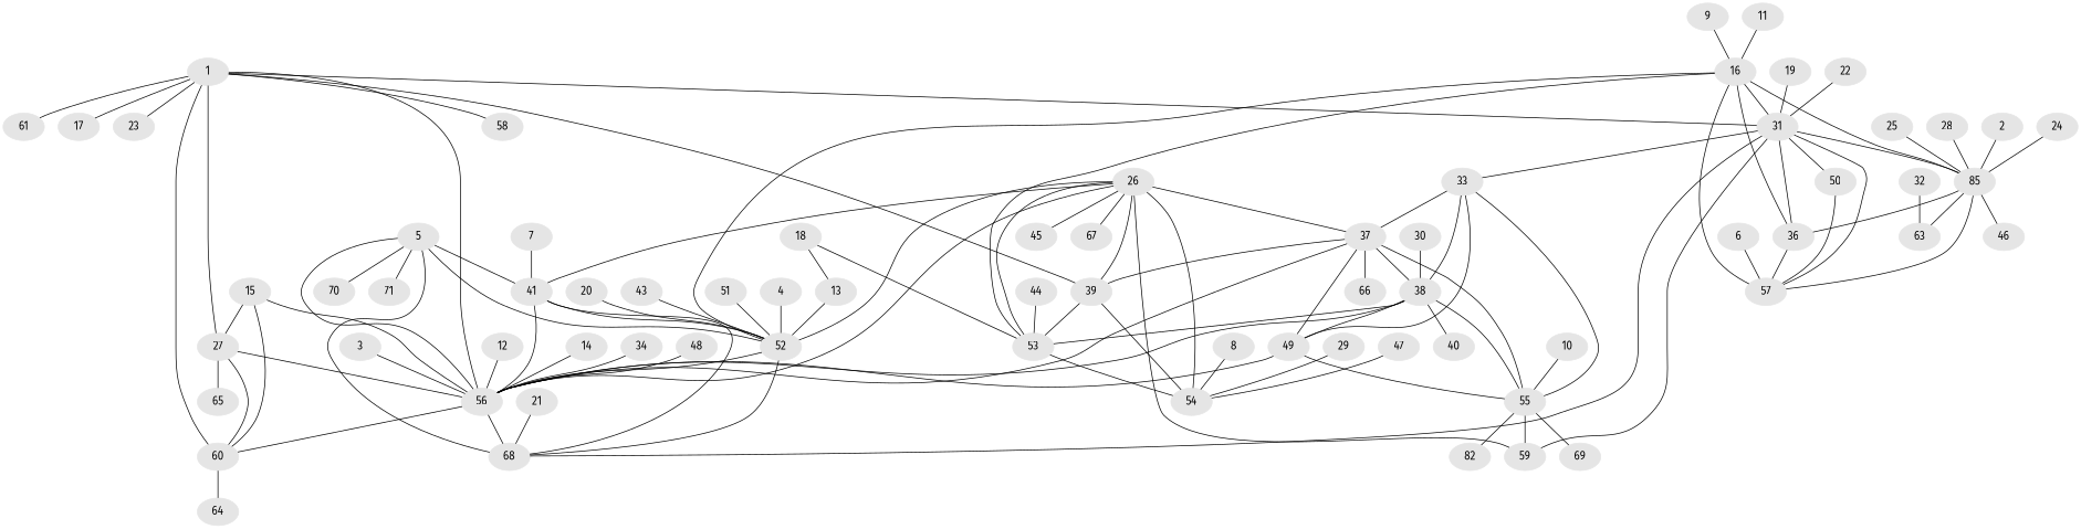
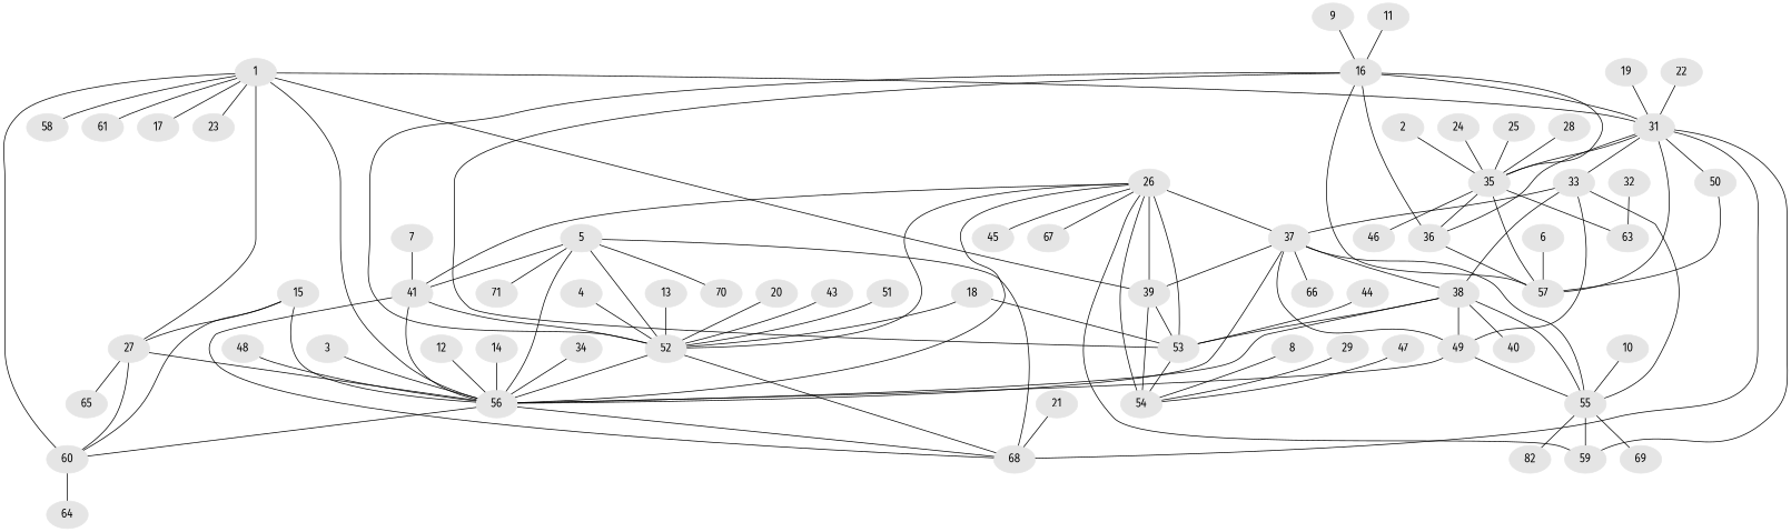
  graph {
    fontname="Fira Sans"
    node [color=gray90 fontname="Fira Sans" style=filled]
    edge [fontname="Fira Sans" weight=1.0]
    1
    17
    23
    27
    31
    39
    56
    58
    60
    61
    15
    65
-   35 [label=85]
+   35
    68
    57
    36
    59
    33
    50
    54
    53
    64
    2
    46
    63
    3
    4
    52
    5
    41
    70
    71
    6
    7
    8
    9
    16
    10
    55
    n40 [label=82]
    69
    11
    12
    13
    14
    18
    19
    20
    21
    22
    24
    25
    26
    37
    45
    67
    38
    49
    66
    28
    29
-   30
    40
    32
    34
    43
    44
    47
    48
    51
    1 -- 17
    1 -- 23
    1 -- 27 [weight=3.0]
    1 -- 31 [weight=2.0]
    1 -- 39
    1 -- 56 [weight=3.0]
    1 -- 58
    1 -- 60 [weight=3.0]
    1 -- 61
    27 -- 56
    27 -- 60
    27 -- 65
    31 -- 35
    31 -- 68
    31 -- 57
    31 -- 36
    31 -- 59
    31 -- 33
    31 -- 50
    39 -- 54 [weight=3.0]
    39 -- 53 [weight=3.0]
    56 -- 60
    56 -- 68
    60 -- 64
    15 -- 27
    15 -- 56
    15 -- 60
    35 -- 57
    35 -- 36
    35 -- 46
    35 -- 63
    36 -- 57
    33 -- 55 [weight=2.0]
    33 -- 37 [weight=2.0]
    33 -- 38 [weight=4.0]
    33 -- 49 [weight=2.0]
    50 -- 57
    53 -- 54
    2 -- 35
    3 -- 56
    4 -- 52
    52 -- 56
    52 -- 68
    5 -- 56 [weight=3.0]
    5 -- 68 [weight=3.0]
    5 -- 52 [weight=3.0]
    5 -- 41 [weight=3.0]
    5 -- 70
    5 -- 71
    41 -- 56
    41 -- 68
    41 -- 52
    6 -- 57
    7 -- 41
    8 -- 54
    9 -- 16
    16 -- 31 [weight=3.0]
    16 -- 35 [weight=3.0]
    16 -- 57 [weight=3.0]
    16 -- 36 [weight=3.0]
    16 -- 53
    16 -- 52
    10 -- 55
    55 -- 59
    55 -- n40
    55 -- 69
    11 -- 16
    12 -- 56
    13 -- 52
    14 -- 56
    18 -- 53
-   18 -- 13 [weight=2.0]
+   18 -- 52 [weight=2.0]
    19 -- 31
    20 -- 52
    21 -- 68
    22 -- 31
    24 -- 35
    25 -- 35
    26 -- 39 [weight=6.0]
    26 -- 56
    26 -- 59
    26 -- 54 [weight=2.0]
    26 -- 53 [weight=2.0]
    26 -- 52
    26 -- 41
    26 -- 37
    26 -- 45
    26 -- 67
    37 -- 39
    37 -- 56
    37 -- 55
    37 -- 38 [weight=2.0]
    37 -- 49
    37 -- 66
    38 -- 56
    38 -- 53
    38 -- 55 [weight=2.0]
    38 -- 49 [weight=2.0]
    38 -- 40
    49 -- 56
    49 -- 55
    28 -- 35
    29 -- 54
-   30 -- 38
    32 -- 63
    34 -- 56
    43 -- 52
    44 -- 53
    47 -- 54
    48 -- 56
    51 -- 52
  }
